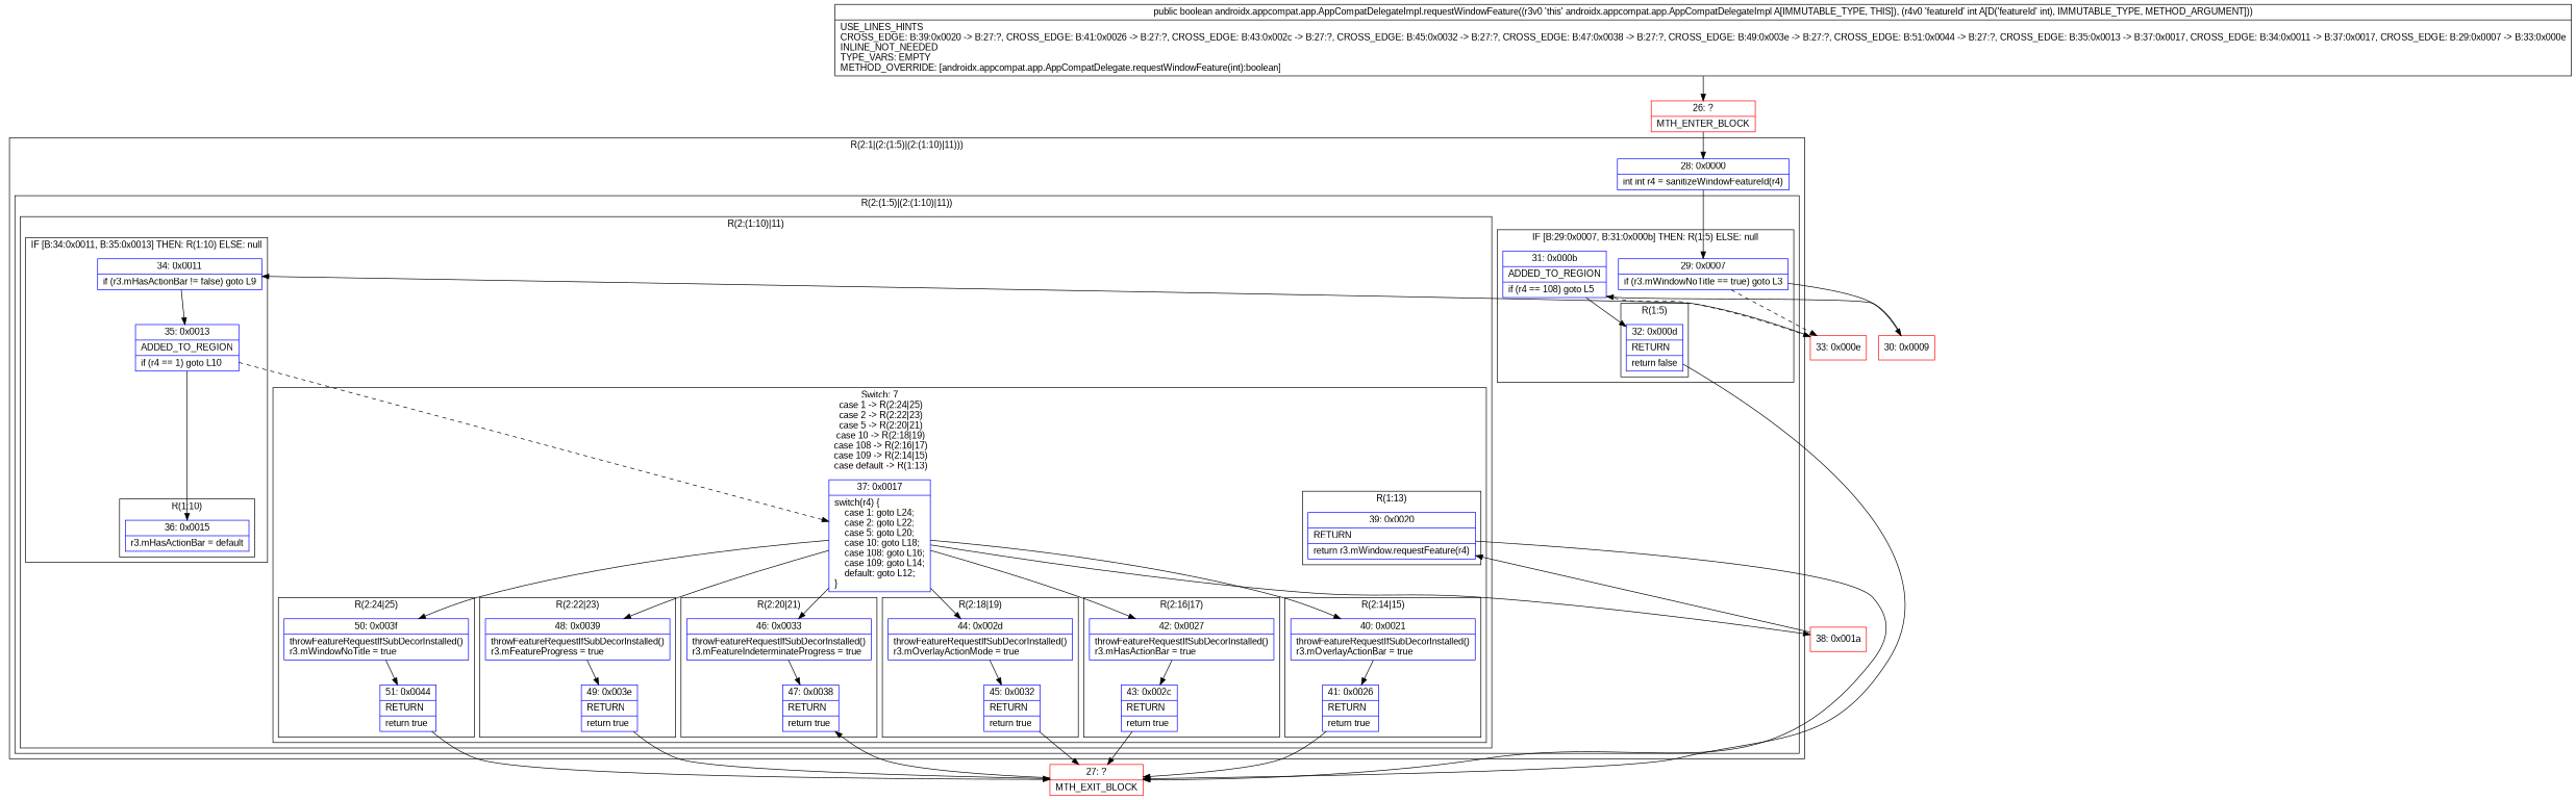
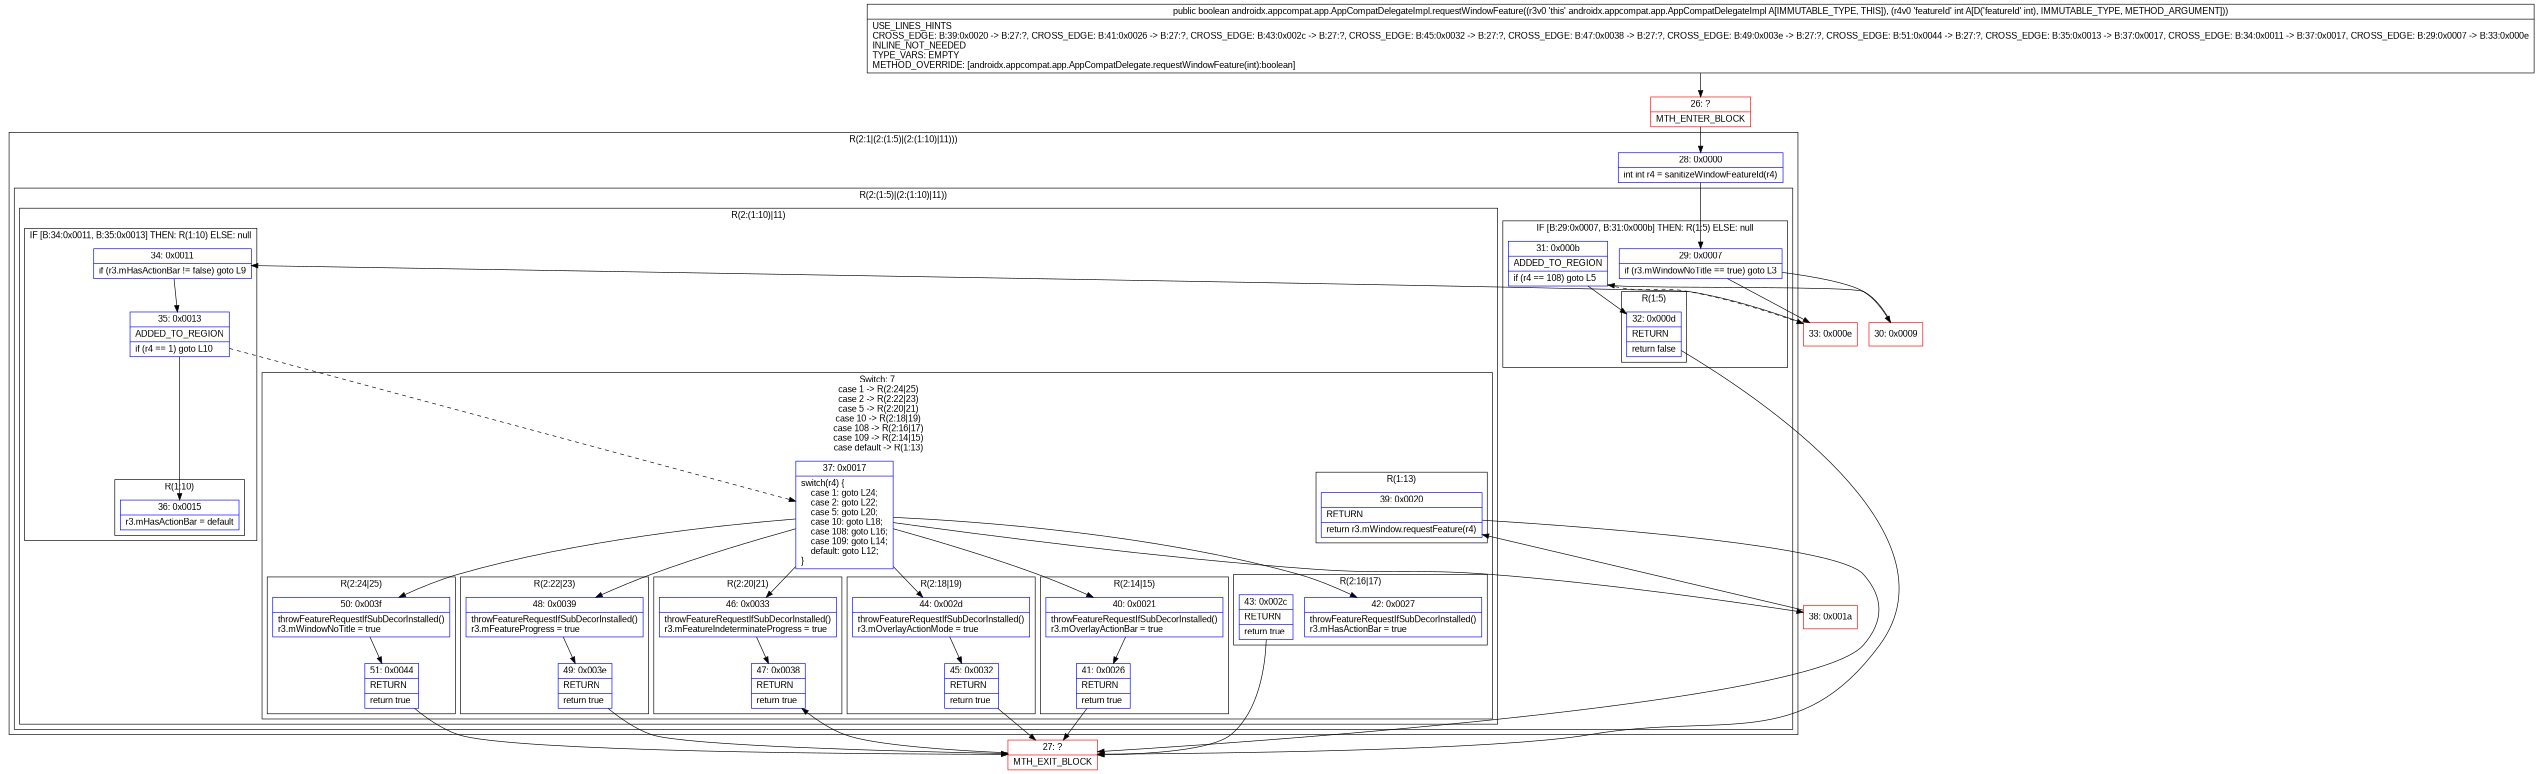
  digraph {
    fontname="Liberation Sans"
    node [color=blue fontname="Liberation Sans" shape=record]
    edge [fontname="Liberation Sans"]
    n1 [label="{32\:\ 0x000d|RETURN\l|return false\l}"]
    n2 [label="{29\:\ 0x0007|if (r3.mWindowNoTitle == true) goto L3\l}"]
    n3 [label="{31\:\ 0x000b|ADDED_TO_REGION\l|if (r4 == 108) goto L5\l}"]
    n4 [label="{36\:\ 0x0015|r3.mHasActionBar = default\l}"]
    n5 [label="{34\:\ 0x0011|if (r3.mHasActionBar != false) goto L9\l}"]
    n6 [label="{35\:\ 0x0013|ADDED_TO_REGION\l|if (r4 == 1) goto L10\l}"]
    n7 [label="{50\:\ 0x003f|throwFeatureRequestIfSubDecorInstalled()\lr3.mWindowNoTitle = true\l}"]
    n8 [label="{51\:\ 0x0044|RETURN\l|return true\l}"]
    n9 [label="{48\:\ 0x0039|throwFeatureRequestIfSubDecorInstalled()\lr3.mFeatureProgress = true\l}"]
    n10 [label="{49\:\ 0x003e|RETURN\l|return true\l}"]
    n11 [label="{46\:\ 0x0033|throwFeatureRequestIfSubDecorInstalled()\lr3.mFeatureIndeterminateProgress = true\l}"]
    n12 [label="{47\:\ 0x0038|RETURN\l|return true\l}"]
    n13 [label="{44\:\ 0x002d|throwFeatureRequestIfSubDecorInstalled()\lr3.mOverlayActionMode = true\l}"]
    n14 [label="{45\:\ 0x0032|RETURN\l|return true\l}"]
    n15 [label="{42\:\ 0x0027|throwFeatureRequestIfSubDecorInstalled()\lr3.mHasActionBar = true\l}"]
    n16 [label="{43\:\ 0x002c|RETURN\l|return true\l}"]
    n17 [label="{40\:\ 0x0021|throwFeatureRequestIfSubDecorInstalled()\lr3.mOverlayActionBar = true\l}"]
    n18 [label="{41\:\ 0x0026|RETURN\l|return true\l}"]
    n19 [label="{39\:\ 0x0020|RETURN\l|return r3.mWindow.requestFeature(r4)\l}"]
    n20 [label="{37\:\ 0x0017|switch(r4) \{\l    case 1: goto L24;\l    case 2: goto L22;\l    case 5: goto L20;\l    case 10: goto L18;\l    case 108: goto L16;\l    case 109: goto L14;\l    default: goto L12;\l\}\l}"]
    n21 [label="{28\:\ 0x0000|int int r4 = sanitizeWindowFeatureId(r4)\l}"]
    n22 [color=red label="{27\:\ ?|MTH_EXIT_BLOCK\l}"]
    n23 [color=red label="{30\:\ 0x0009}"]
    n24 [color=red label="{33\:\ 0x000e}"]
    n25 [color=red label="{38\:\ 0x001a}"]
    n26 [color=red label="{26\:\ ?|MTH_ENTER_BLOCK\l}"]
    n27 [label="{public boolean androidx.appcompat.app.AppCompatDelegateImpl.requestWindowFeature((r3v0 'this' androidx.appcompat.app.AppCompatDelegateImpl A[IMMUTABLE_TYPE, THIS]), (r4v0 'featureId' int A[D('featureId' int), IMMUTABLE_TYPE, METHOD_ARGUMENT]))  | USE_LINES_HINTS\lCROSS_EDGE: B:39:0x0020 \-\> B:27:?, CROSS_EDGE: B:41:0x0026 \-\> B:27:?, CROSS_EDGE: B:43:0x002c \-\> B:27:?, CROSS_EDGE: B:45:0x0032 \-\> B:27:?, CROSS_EDGE: B:47:0x0038 \-\> B:27:?, CROSS_EDGE: B:49:0x003e \-\> B:27:?, CROSS_EDGE: B:51:0x0044 \-\> B:27:?, CROSS_EDGE: B:35:0x0013 \-\> B:37:0x0017, CROSS_EDGE: B:34:0x0011 \-\> B:37:0x0017, CROSS_EDGE: B:29:0x0007 \-\> B:33:0x000e\lINLINE_NOT_NEEDED\lTYPE_VARS: EMPTY\lMETHOD_OVERRIDE: [androidx.appcompat.app.AppCompatDelegate.requestWindowFeature(int):boolean]\l}" color=""]
    subgraph cluster_1 {
      label="R(2:1|(2:(1:5)|(2:(1:10)|11)))"
      n21
      subgraph cluster_2 {
        label="R(2:(1:5)|(2:(1:10)|11))"
        subgraph cluster_3 {
          label="IF [B:29:0x0007, B:31:0x000b] THEN: R(1:5) ELSE: null"
          n2
          n3
          subgraph cluster_4 {
            label="R(1:5)"
            n1
          }
        }
        subgraph cluster_5 {
          label="R(2:(1:10)|11)"
          subgraph cluster_6 {
            label="IF [B:34:0x0011, B:35:0x0013] THEN: R(1:10) ELSE: null"
            n5
            n6
            subgraph cluster_7 {
              label="R(1:10)"
              n4
            }
          }
          subgraph cluster_8 {
            label="Switch: 7\n case 1 -> R(2:24|25)\n case 2 -> R(2:22|23)\n case 5 -> R(2:20|21)\n case 10 -> R(2:18|19)\n case 108 -> R(2:16|17)\n case 109 -> R(2:14|15)\n case default -> R(1:13)"
            n20
            subgraph cluster_9 {
              label="R(2:24|25)"
              n7
              n8
            }
            subgraph cluster_10 {
              label="R(2:22|23)"
              n9
              n10
            }
            subgraph cluster_11 {
              label="R(2:20|21)"
              n11
              n12
            }
            subgraph cluster_12 {
              label="R(2:18|19)"
              n13
              n14
            }
            subgraph cluster_13 {
              label="R(2:16|17)"
              n15
              n16
            }
            subgraph cluster_14 {
              label="R(2:14|15)"
              n17
              n18
            }
            subgraph cluster_15 {
              label="R(1:13)"
              n19
            }
          }
        }
      }
    }
    n1 -> n22
    n2 -> n23
-   n2 -> n24 [style=dashed]
+   n2 -> n24 [style=solid]
    n3 -> n1
    n3 -> n24 [style=dashed]
    n5 -> n6
    n6 -> n4
    n6 -> n20 [style=dashed]
    n7 -> n8
    n8 -> n22
    n9 -> n10
    n10 -> n22
    n11 -> n12
    n13 -> n14
    n14 -> n22
-   n15 -> n16
    n16 -> n22
    n17 -> n18
    n18 -> n22
    n19 -> n22
    n20 -> n7
    n20 -> n9
    n20 -> n11
    n20 -> n13
    n20 -> n15
    n20 -> n17
    n20 -> n25
    n21 -> n2
    n22 -> n12
    n23 -> n3
    n24 -> n5
    n25 -> n19
    n26 -> n21
    n27 -> n26
  }
